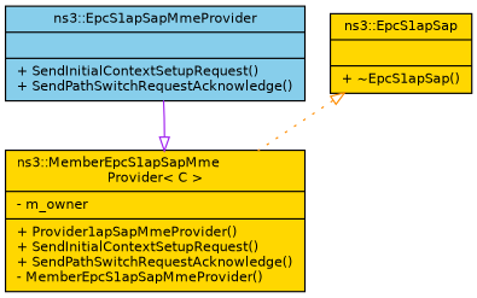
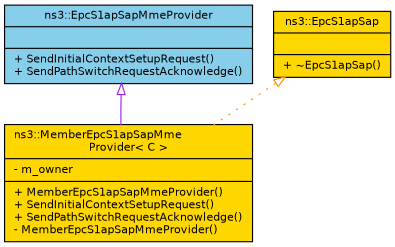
  digraph {
    node [color=black fillcolor=gold fontname=Helvetica fontsize=10 shape=record style=filled]
    edge [arrowtail=onormal dir=back fontname=Helvetica fontsize=10 labelfontname=Helvetica labelfontsize=10]
    n1 [fillcolor=skyblue fontcolor=black height=0.2 label="{ns3::EpcS1apSapMmeProvider\n||+ SendInitialContextSetupRequest()\l+ SendPathSwitchRequestAcknowledge()\l}" width=0.4]
-   n2 [height=0.2 label="{ns3::MemberEpcS1apSapMme\lProvider\< C \>\n|- m_owner\l|+ Provider1apSapMmeProvider()\l+ SendInitialContextSetupRequest()\l+ SendPathSwitchRequestAcknowledge()\l- MemberEpcS1apSapMmeProvider()\l}" width=0.4]
+   n2 [height=0.2 label="{ns3::MemberEpcS1apSapMme\lProvider\< C \>\n|- m_owner\l|+ MemberEpcS1apSapMmeProvider()\l+ SendInitialContextSetupRequest()\l+ SendPathSwitchRequestAcknowledge()\l- MemberEpcS1apSapMmeProvider()\l}" width=0.4]
    n3 [height=0.2 label="{ns3::EpcS1apSap\n||+ ~EpcS1apSap()\l}" width=0.4]
-   n2 -> n1 [color=purple style=solid]
+   n1 -> n2 [color=purple style=solid]
    n3 -> n2 [color=darkorange style=dotted]
  }
